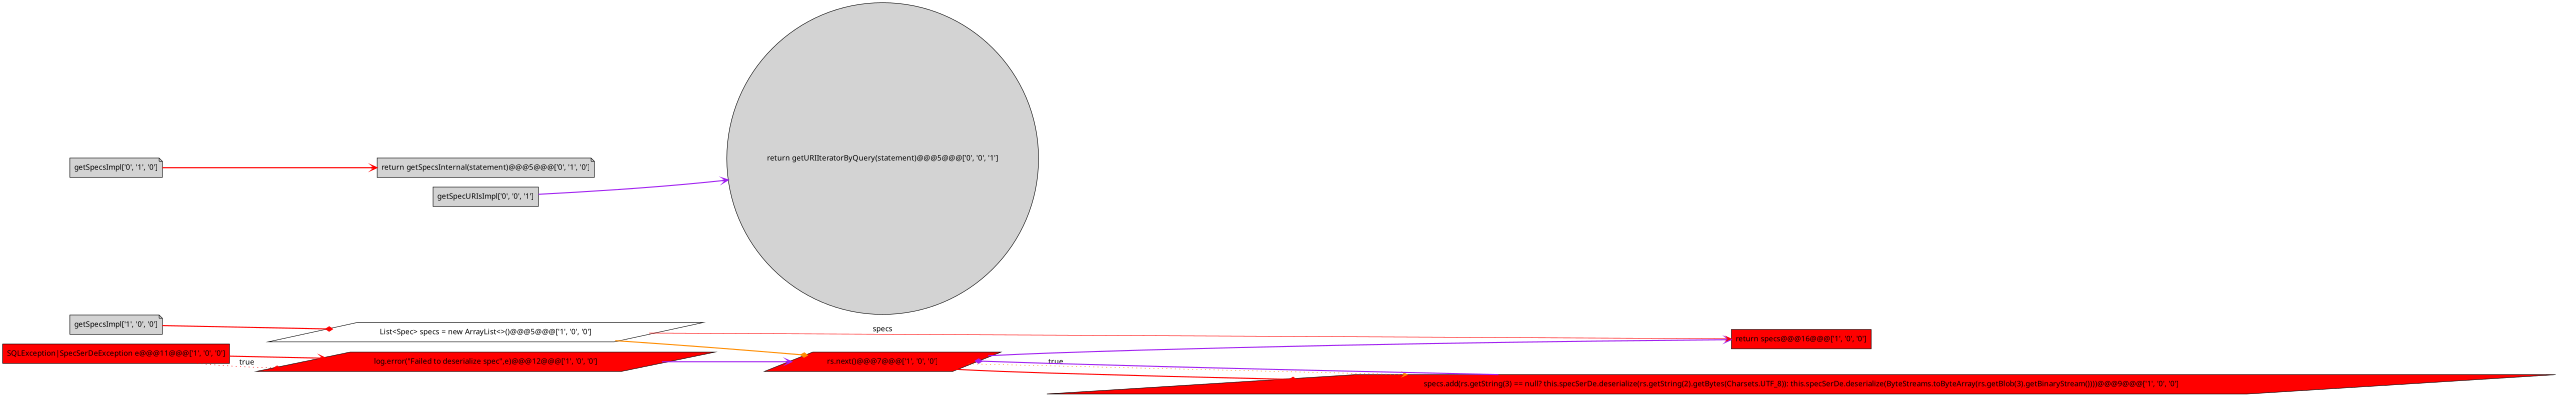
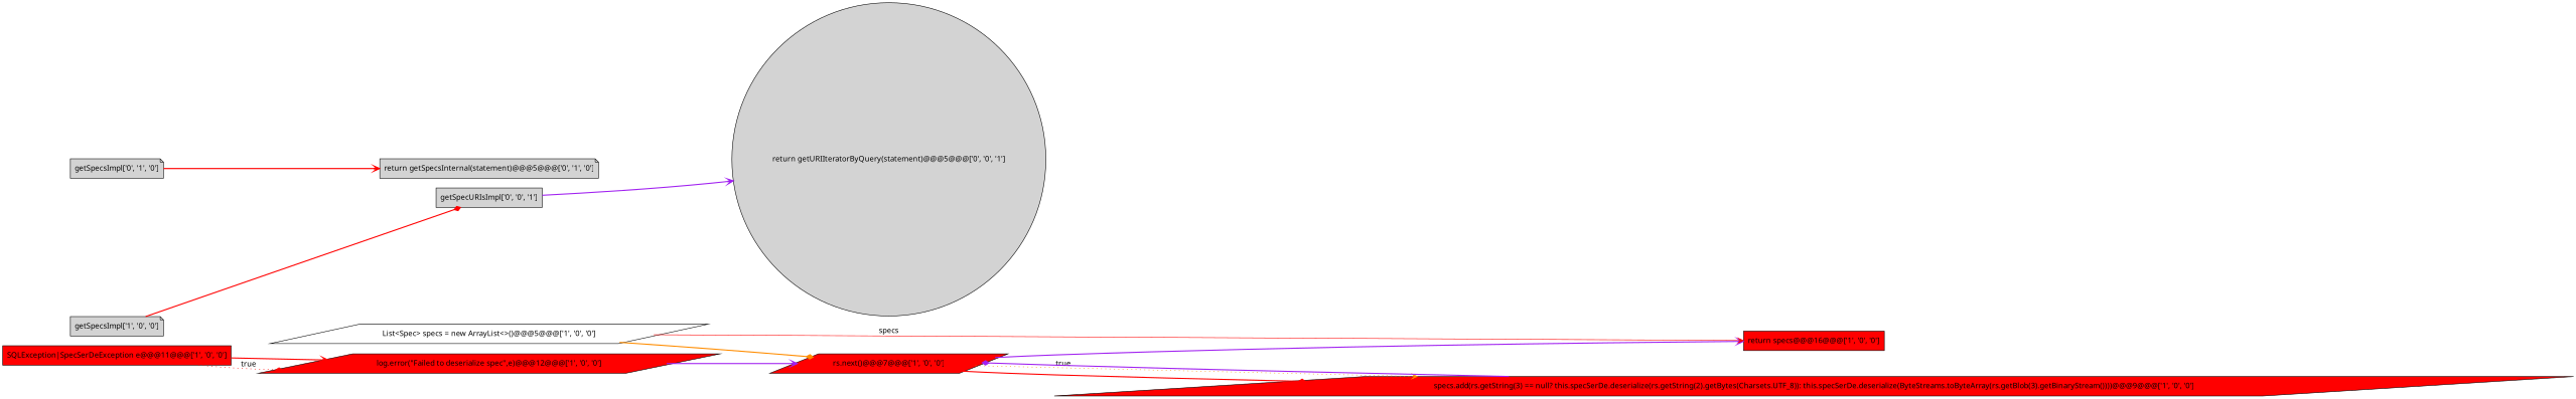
  digraph {
    fontname="Noto Sans"
    rankdir=LR
    node [fillcolor=lightgray fontname="Noto Sans" shape=parallelogram style=filled]
    edge [arrowhead=vee color=red fontname="Noto Sans" style=bold]
    n1 [label="return getURIIteratorByQuery(statement)@@@5@@@['0', '0', '1']" shape=circle]
    n2 [label="getSpecURIsImpl['0', '0', '1']" shape=box]
    n3 [fillcolor=red label="log.error(\"Failed to deserialize spec\",e)@@@12@@@['1', '0', '0']"]
    n4 [fillcolor=red label="rs.next()@@@7@@@['1', '0', '0']"]
    n5 [fillcolor=red label="return specs@@@16@@@['1', '0', '0']" shape=box]
    n6 [fillcolor=red label="specs.add(rs.getString(3) == null? this.specSerDe.deserialize(rs.getString(2).getBytes(Charsets.UTF_8)): this.specSerDe.deserialize(ByteStreams.toByteArray(rs.getBlob(3).getBinaryStream())))@@@9@@@['1', '0', '0']"]
    n7 [label="getSpecsImpl['0', '1', '0']" shape=note]
    n8 [label="return getSpecsInternal(statement)@@@5@@@['0', '1', '0']" shape=note]
    n9 [label="getSpecsImpl['1', '0', '0']" shape=note]
    n10 [fillcolor=white label="List<Spec> specs = new ArrayList<>()@@@5@@@['1', '0', '0']"]
    n11 [fillcolor=red label="SQLException|SpecSerDeException e@@@11@@@['1', '0', '0']" shape=box]
    n2 -> n1 [color=purple]
    n3 -> n4 [color=purple]
    n4 -> n5 [color=purple]
    n4 -> n6 [color=darkorange label=true style=dotted]
    n4 -> n6 [arrowhead=diamond]
    n6 -> n4 [arrowhead=diamond color=purple]
    n7 -> n8
-   n9 -> n10 [arrowhead=diamond]
+   n9 -> n2 [arrowhead=diamond]
    n10 -> n4 [arrowhead=diamond color=darkorange]
    n10 -> n5 [label=specs style=solid]
    n11 -> n3
    n11 -> n3 [arrowhead=diamond label=true style=dotted]
  }
